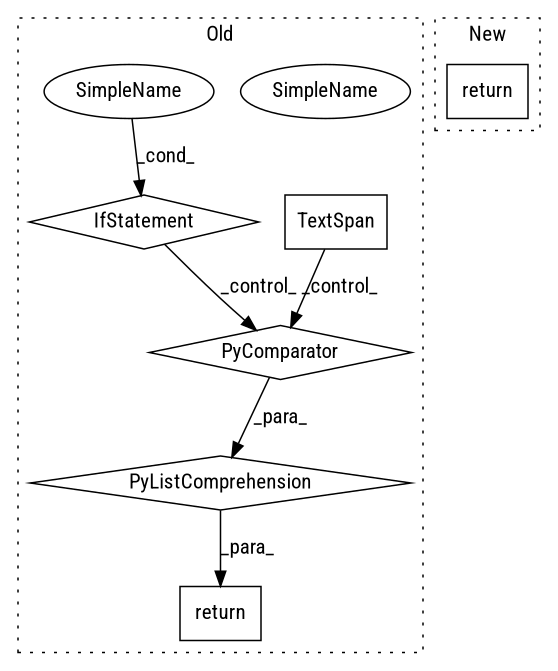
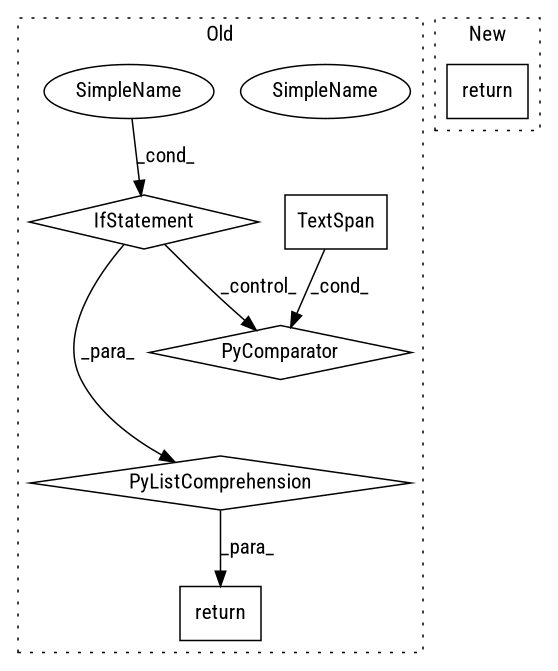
  digraph {
    fontname="Roboto Condensed"
    node [a=41 fontname="Roboto Condensed" l=18 s=1247 shape=box]
    edge [fontname="Roboto Condensed"]
    n1 [a=32 l="9,1" label=TextSpan s="1152,1188"]
    n2 [label=return s=1134]
    n3 [a=25 l=31 label=IfStatement shape=diamond]
    n4 [a=42 l=8 label=SimpleName s=1270 shape=ellipse]
    n5 [a=109 l=281 label=PyListComprehension s=1152 shape=diamond]
    n6 [a=113 l=31 label=PyComparator shape=diamond]
    n7 [a=42 l=8 label=SimpleName s=1270 shape=ellipse]
    n8 [label=return s=1616]
    subgraph cluster_1 {
      label=Old
      style=dotted
      n1
      n2
      n3
      n4
      n5
      n6
      n7
    }
    subgraph cluster_2 {
      label=New
      style=dotted
      n8
    }
-   n1 -> n6 [label=_control_]
+   n1 -> n6 [label=_cond_]
    n3 -> n6 [label=_control_]
    n5 -> n2 [label=_para_]
-   n6 -> n5 [label=_para_]
+   n3 -> n5 [label=_para_]
    n7 -> n3 [label=_cond_]
  }
